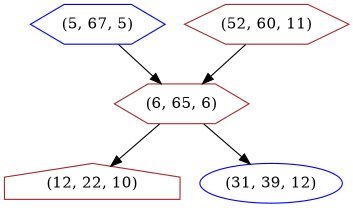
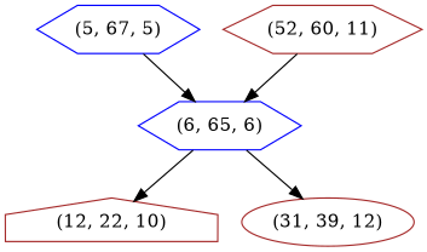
  digraph {
    node [color=brown shape=hexagon]
    "(5, 67, 5)" [color=blue]
-   "(6, 65, 6)"
+   "(6, 65, 6)" [color=blue]
    "(12, 22, 10)" [shape=house]
-   "(31, 39, 12)" [color=blue shape=ellipse]
+   "(31, 39, 12)" [shape=ellipse]
    "(52, 60, 11)"
    "(5, 67, 5)" -> "(6, 65, 6)"
    "(6, 65, 6)" -> "(12, 22, 10)"
    "(6, 65, 6)" -> "(31, 39, 12)"
    "(52, 60, 11)" -> "(6, 65, 6)"
  }
